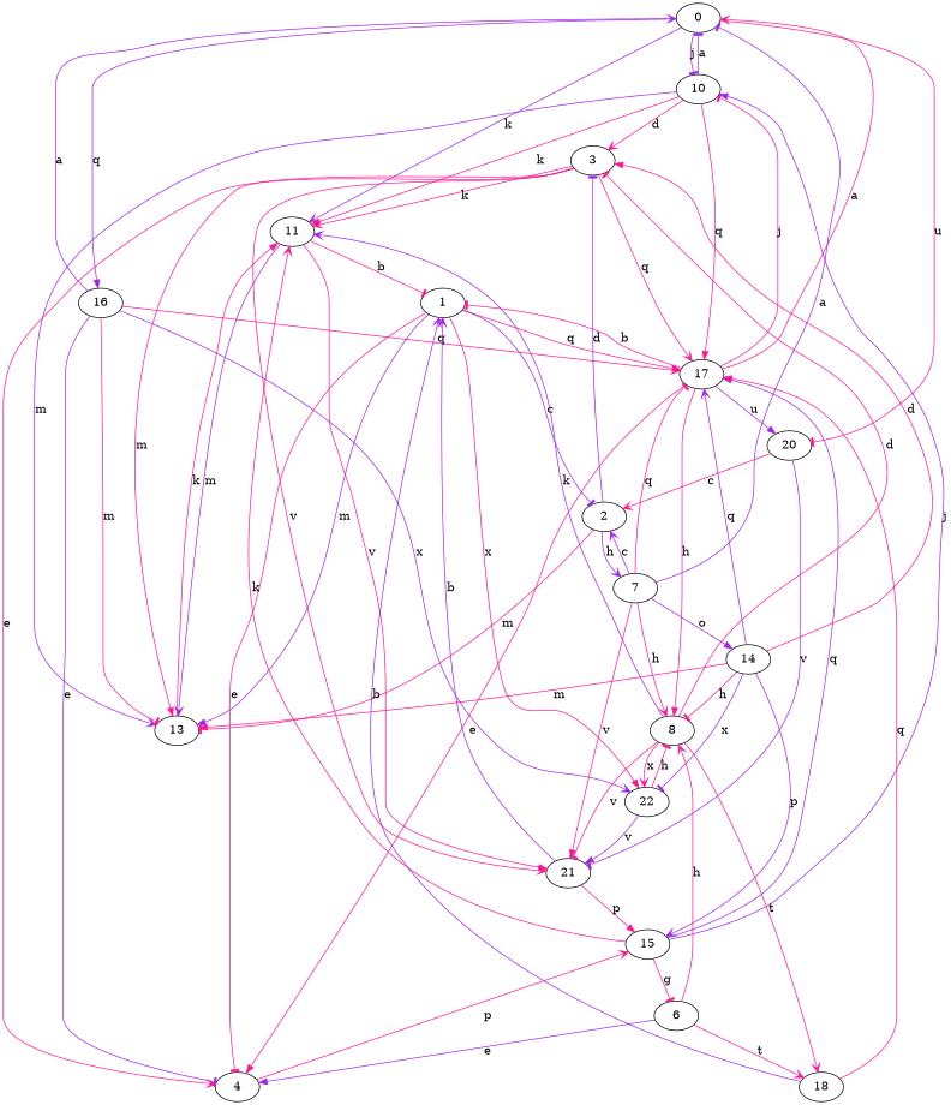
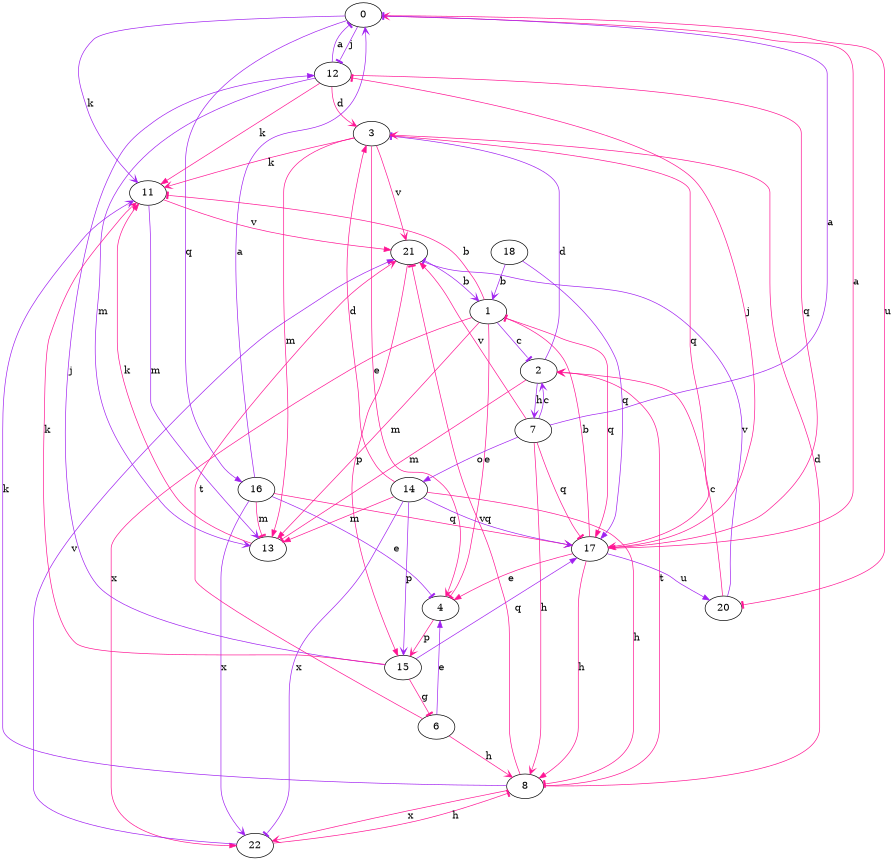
  strict digraph {
    edge [arrowhead=vee color=deeppink]
    0
-   10
+   10 [label=12]
    11
    16
    20
    13
    17
    3
    1
    21
    4
    22
    2
    7
    15
    8
    14
    6
    18
    0 -> 10 [arrowhead=tee color=purple label=j]
    0 -> 11 [color=purple label=k]
    0 -> 16 [arrowhead=normal color=purple label=q]
    0 -> 20 [arrowhead=tee label=u]
    10 -> 0 [arrowhead=tee color=purple label=a]
    10 -> 11 [arrowhead=normal label=k]
    10 -> 13 [color=purple label=m]
    10 -> 17 [arrowhead=normal label=q]
    10 -> 3 [label=d]
    11 -> 13 [color=purple label=m]
-   11 -> 1 [arrowhead=tee label=b]
+   1 -> 11 [arrowhead=tee label=b]
    11 -> 21 [arrowhead=normal label=v]
    16 -> 0 [color=purple label=a]
    16 -> 13 [arrowhead=tee label=m]
    16 -> 17 [label=q]
    16 -> 4 [arrowhead=tee color=purple label=e]
    16 -> 22 [color=purple label=x]
    20 -> 21 [arrowhead=tee color=purple label=v]
    20 -> 2 [label=c]
    13 -> 11 [arrowhead=normal label=k]
    17 -> 0 [label=a]
    17 -> 10 [arrowhead=tee label=j]
    17 -> 20 [arrowhead=normal color=purple label=u]
    17 -> 1 [arrowhead=tee label=b]
    17 -> 4 [arrowhead=normal label=e]
    17 -> 8 [arrowhead=normal label=h]
    3 -> 11 [label=k]
    3 -> 13 [arrowhead=normal label=m]
    3 -> 17 [label=q]
    3 -> 21 [label=v]
    3 -> 4 [label=e]
-   1 -> 13 [arrowhead=normal color=purple label=m]
+   1 -> 13 [arrowhead=normal label=m]
    1 -> 17 [arrowhead=normal label=q]
    1 -> 4 [arrowhead=tee label=e]
    1 -> 22 [arrowhead=normal label=x]
    1 -> 2 [arrowhead=tee color=purple label=c]
    21 -> 1 [color=purple label=b]
    21 -> 15 [arrowhead=normal label=p]
    4 -> 15 [label=p]
    22 -> 21 [arrowhead=normal color=purple label=v]
    22 -> 8 [arrowhead=tee label=h]
    2 -> 13 [arrowhead=tee label=m]
    2 -> 3 [arrowhead=tee color=purple label=d]
    2 -> 7 [color=purple label=h]
    7 -> 0 [arrowhead=tee color=purple label=a]
    7 -> 17 [arrowhead=tee label=q]
    7 -> 21 [arrowhead=normal label=v]
    7 -> 2 [color=purple label=c]
    7 -> 8 [label=h]
    7 -> 14 [arrowhead=normal color=purple label=o]
    15 -> 10 [arrowhead=normal color=purple label=j]
    15 -> 11 [label=k]
    15 -> 17 [arrowhead=normal color=purple label=q]
    15 -> 6 [arrowhead=tee label=g]
    8 -> 11 [color=purple label=k]
-   8 -> 3 [arrowhead=tee label=d]
+   8 -> 3 [label=d]
    8 -> 21 [arrowhead=tee label=v]
    8 -> 22 [label=x]
-   8 -> 18 [label=t]
+   8 -> 2 [label=t]
    14 -> 13 [arrowhead=normal label=m]
    14 -> 17 [color=purple label=q]
    14 -> 3 [arrowhead=normal label=d]
    14 -> 22 [arrowhead=tee color=purple label=x]
    14 -> 15 [color=purple label=p]
    14 -> 8 [arrowhead=tee label=h]
    6 -> 4 [arrowhead=normal color=purple label=e]
    6 -> 8 [label=h]
-   6 -> 18 [label=t]
-   18 -> 17 [arrowhead=normal label=q]
+   6 -> 21 [label=t]
+   18 -> 17 [arrowhead=normal color=purple label=q]
    18 -> 1 [color=purple label=b]
  }
